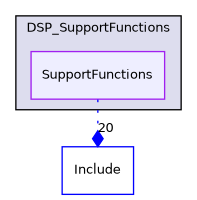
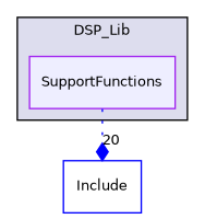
  digraph {
    compound=true
    node [fontname=Helvetica fontsize=10 shape=box]
    n1 [fillcolor="#eeeeff" label=SupportFunctions pencolor=black style=filled color=purple]
    n2 [label=Include color=blue]
    subgraph cluster_1 {
      bgcolor="#ddddee"
      fontname=Helvetica
      fontsize=10
-     label=DSP_SupportFunctions
+     label=DSP_Lib
      pencolor=black
      n1
    }
    n1 -> n2 [headlabel=20 labeldistance=1.5 labelfontname=Helvetica labelfontsize=10 color=blue style=dotted arrowhead=diamond]
  }
